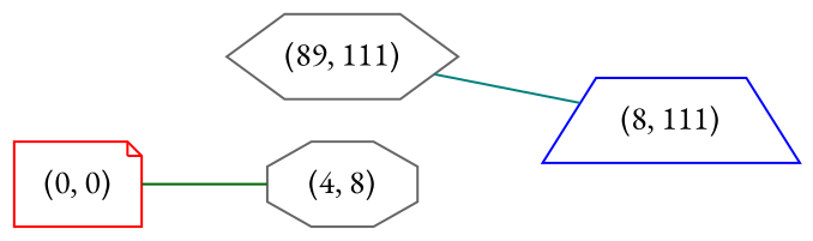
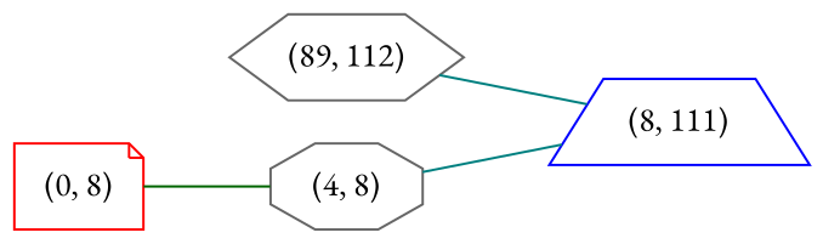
  graph {
    fontname="EB Garamond"
    rankdir=LR
    node [color=gray40 fontname="EB Garamond"]
    edge [color=teal fontname="EB Garamond" weight=1]
-   "(89, 112)" [shape=hexagon label="(89, 111)"]
+   "(89, 112)" [shape=hexagon]
    "(8, 111)" [color=blue shape=trapezium]
-   "(0, 0)" [color=red shape=note]
+   "(0, 0)" [color=red shape=note label="(0, 8)"]
    n4 [label="(4, 8)" shape=octagon]
    "(89, 112)" -- "(8, 111)"
    "(0, 0)" -- n4 [color=darkgreen weight=4]
+   n4 -- "(8, 111)"
  }
